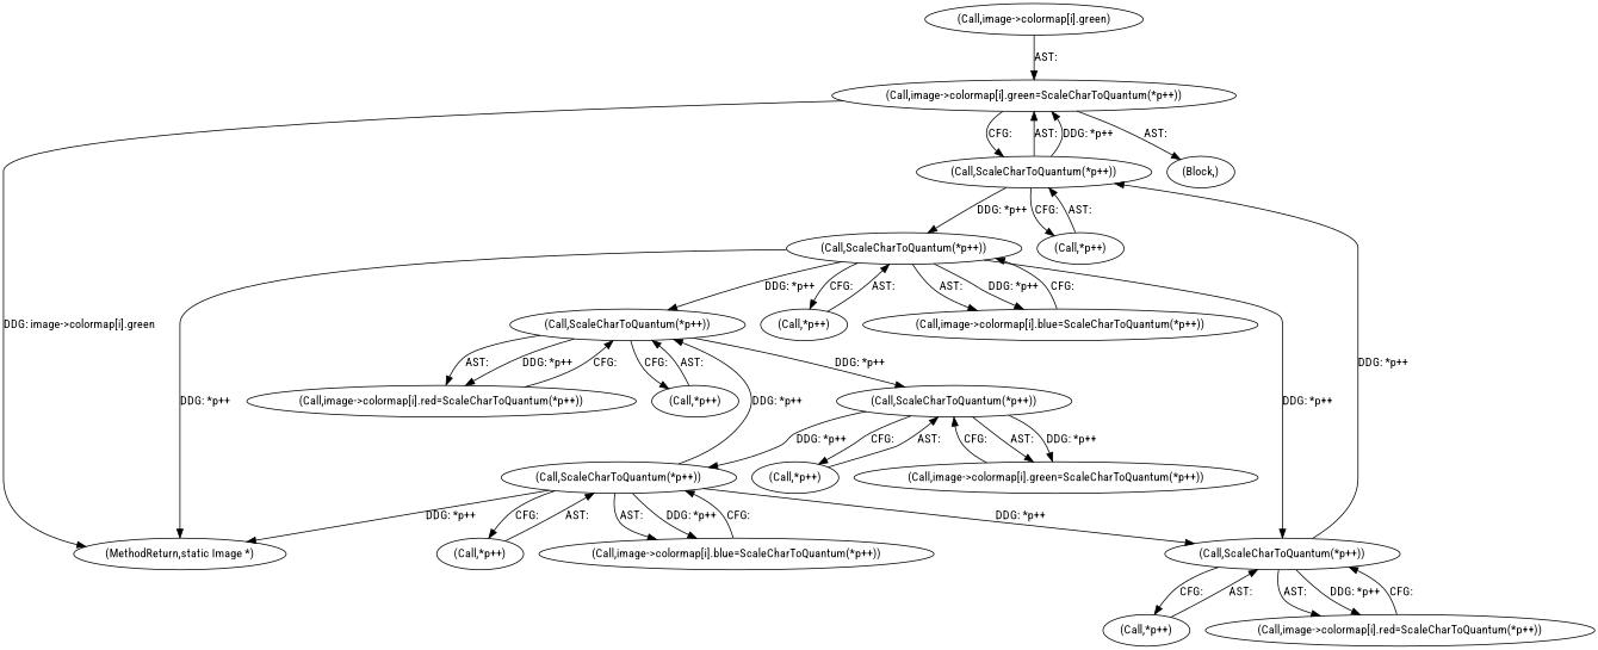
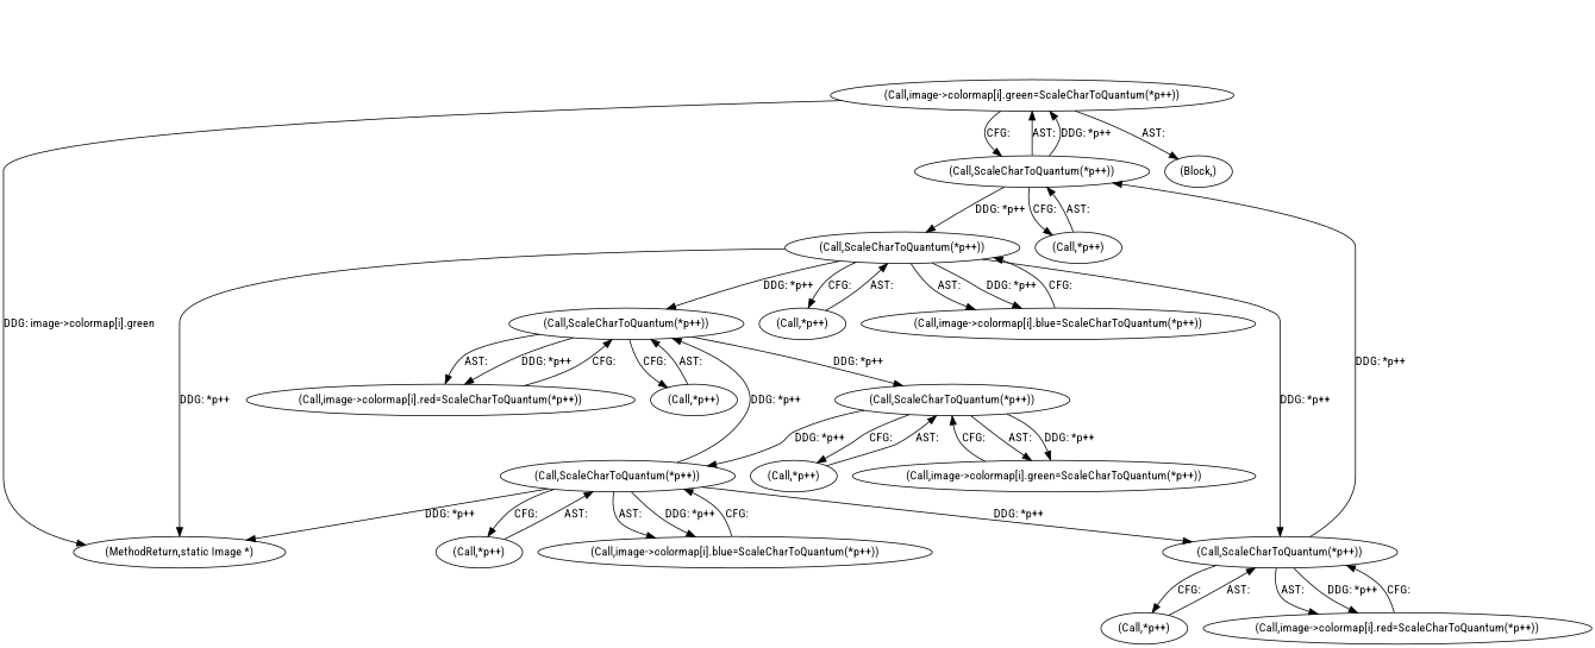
  digraph {
    fontname="Roboto Condensed"
    node [fontname="Roboto Condensed"]
    edge [fontname="Roboto Condensed"]
    n1 [label="(Call,image->colormap[i].green=ScaleCharToQuantum(*p++))"]
    n2 [label="(Call,ScaleCharToQuantum(*p++))"]
    n3 [label="(Block,)"]
    n4 [label="(MethodReturn,static Image *)"]
    n5 [label="(Call,ScaleCharToQuantum(*p++))"]
    n6 [label="(Call,*p++)"]
    n7 [label="(Call,ScaleCharToQuantum(*p++))"]
    n8 [label="(Call,ScaleCharToQuantum(*p++))"]
    n9 [label="(Call,*p++)"]
    n10 [label="(Call,image->colormap[i].blue=ScaleCharToQuantum(*p++))"]
    n11 [label="(Call,*p++)"]
    n12 [label="(Call,image->colormap[i].red=ScaleCharToQuantum(*p++))"]
    n13 [label="(Call,ScaleCharToQuantum(*p++))"]
    n14 [label="(Call,*p++)"]
    n15 [label="(Call,image->colormap[i].blue=ScaleCharToQuantum(*p++))"]
    n16 [label="(Call,ScaleCharToQuantum(*p++))"]
    n17 [label="(Call,image->colormap[i].red=ScaleCharToQuantum(*p++))"]
    n18 [label="(Call,*p++)"]
    n19 [label="(Call,image->colormap[i].green=ScaleCharToQuantum(*p++))"]
    n20 [label="(Call,*p++)"]
-   n21 [label="(Call,image->colormap[i].green)"]
    n1 -> n2 [label="CFG: "]
    n1 -> n3 [label="AST: "]
    n1 -> n4 [label="DDG: image->colormap[i].green"]
    n2 -> n1 [label="AST: "]
    n2 -> n1 [label="DDG: *p++"]
    n2 -> n5 [label="DDG: *p++"]
    n2 -> n6 [label="CFG: "]
    n5 -> n4 [label="DDG: *p++"]
    n5 -> n7 [label="DDG: *p++"]
    n5 -> n8 [label="DDG: *p++"]
    n5 -> n9 [label="CFG: "]
    n5 -> n10 [label="AST: "]
    n5 -> n10 [label="DDG: *p++"]
    n6 -> n2 [label="AST: "]
    n7 -> n2 [label="DDG: *p++"]
    n7 -> n11 [label="CFG: "]
    n7 -> n12 [label="AST: "]
    n7 -> n12 [label="DDG: *p++"]
    n8 -> n16 [label="DDG: *p++"]
    n8 -> n17 [label="AST: "]
    n8 -> n17 [label="DDG: *p++"]
    n8 -> n18 [label="CFG: "]
    n9 -> n5 [label="AST: "]
    n10 -> n5 [label="CFG: "]
    n11 -> n7 [label="AST: "]
    n12 -> n7 [label="CFG: "]
    n13 -> n4 [label="DDG: *p++"]
    n13 -> n7 [label="DDG: *p++"]
    n13 -> n8 [label="DDG: *p++"]
    n13 -> n14 [label="CFG: "]
    n13 -> n15 [label="AST: "]
    n13 -> n15 [label="DDG: *p++"]
    n14 -> n13 [label="AST: "]
    n15 -> n13 [label="CFG: "]
    n16 -> n13 [label="DDG: *p++"]
    n16 -> n19 [label="AST: "]
    n16 -> n19 [label="DDG: *p++"]
    n16 -> n20 [label="CFG: "]
    n17 -> n8 [label="CFG: "]
    n18 -> n8 [label="AST: "]
    n19 -> n16 [label="CFG: "]
    n20 -> n16 [label="AST: "]
-   n21 -> n1 [label="AST: "]
  }
